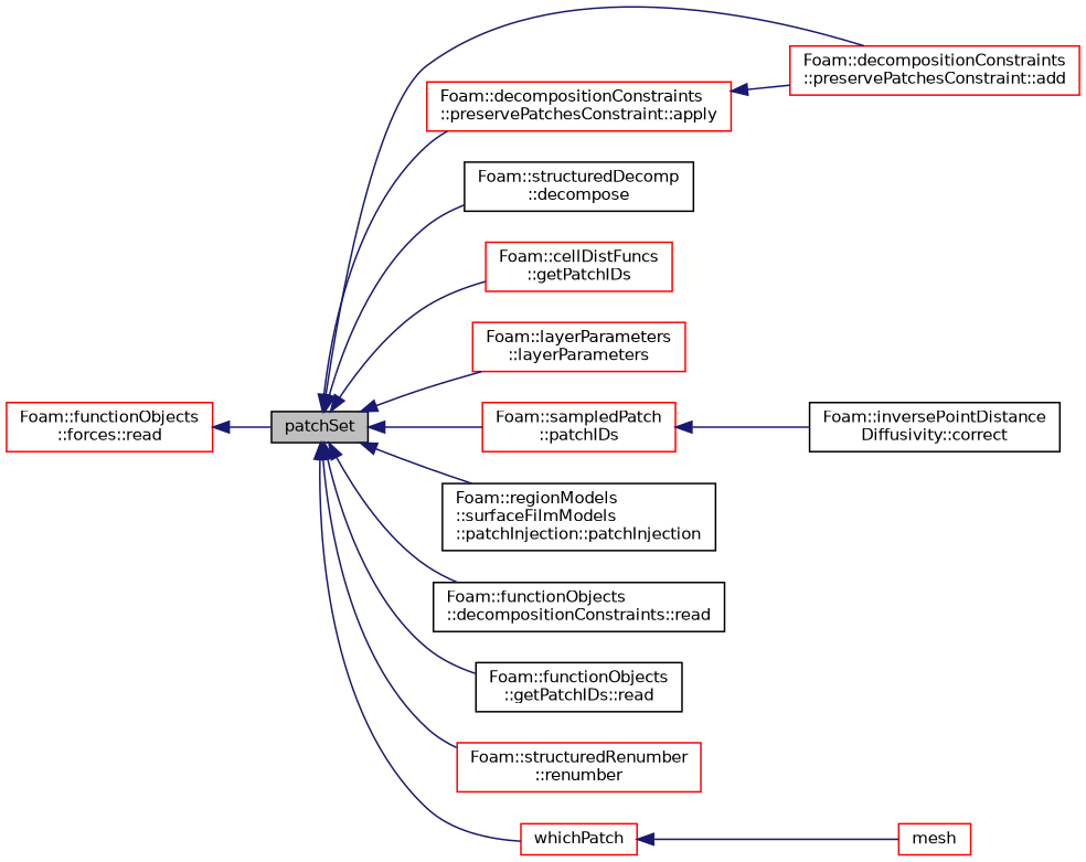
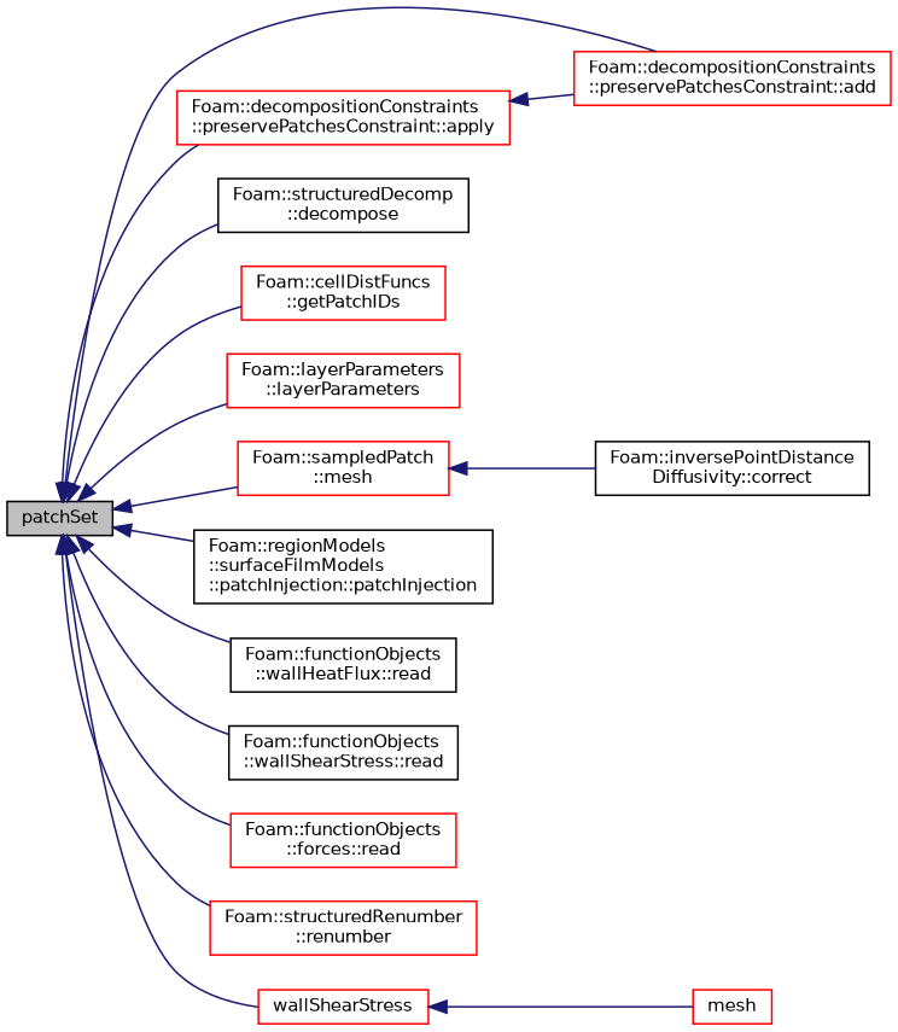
  digraph {
    rankdir=LR
    node [color=red fontname=Helvetica fontsize=10 shape=record]
    edge [color=midnightblue dir=back fontname=Helvetica fontsize=10 labelfontname=Helvetica labelfontsize=10 style=solid]
    n1 [color=black fillcolor=grey75 fontcolor=black height=0.2 label=patchSet style=filled width=0.4]
    n2 [height=0.2 label="Foam::decompositionConstraints\l::preservePatchesConstraint::add" width=0.4]
    n3 [height=0.2 label="Foam::decompositionConstraints\l::preservePatchesConstraint::apply" width=0.4]
    n4 [color=black height=0.2 label="Foam::structuredDecomp\l::decompose" width=0.4]
    n5 [height=0.2 label="Foam::cellDistFuncs\l::getPatchIDs" width=0.4]
    n6 [height=0.2 label="Foam::layerParameters\l::layerParameters" width=0.4]
-   n7 [height=0.2 label="Foam::sampledPatch\l::patchIDs" width=0.4]
+   n7 [height=0.2 label="Foam::sampledPatch\l::mesh" width=0.4]
    n8 [color=black height=0.2 label="Foam::regionModels\l::surfaceFilmModels\l::patchInjection::patchInjection" width=0.4]
-   n9 [color=black height=0.2 label="Foam::functionObjects\l::decompositionConstraints::read" width=0.4]
-   n10 [color=black height=0.2 label="Foam::functionObjects\l::getPatchIDs::read" width=0.4]
+   n9 [color=black height=0.2 label="Foam::functionObjects\l::wallHeatFlux::read" width=0.4]
+   n10 [color=black height=0.2 label="Foam::functionObjects\l::wallShearStress::read" width=0.4]
    n11 [height=0.2 label="Foam::functionObjects\l::forces::read" width=0.4]
    n12 [height=0.2 label="Foam::structuredRenumber\l::renumber" width=0.4]
-   n13 [height=0.2 label=whichPatch width=0.4]
+   n13 [height=0.2 label=wallShearStress width=0.4]
    n14 [color=black height=0.2 label="Foam::inversePointDistance\lDiffusivity::correct" width=0.4]
    n15 [height=0.2 label=mesh width=0.4]
    n1 -> n2
    n1 -> n3
    n1 -> n4
    n1 -> n5
    n1 -> n6
    n1 -> n7
    n1 -> n8
    n1 -> n9
    n1 -> n10
-   n11 -> n1
+   n1 -> n11
    n1 -> n12
    n1 -> n13
    n3 -> n2
    n7 -> n14
    n13 -> n15
  }
